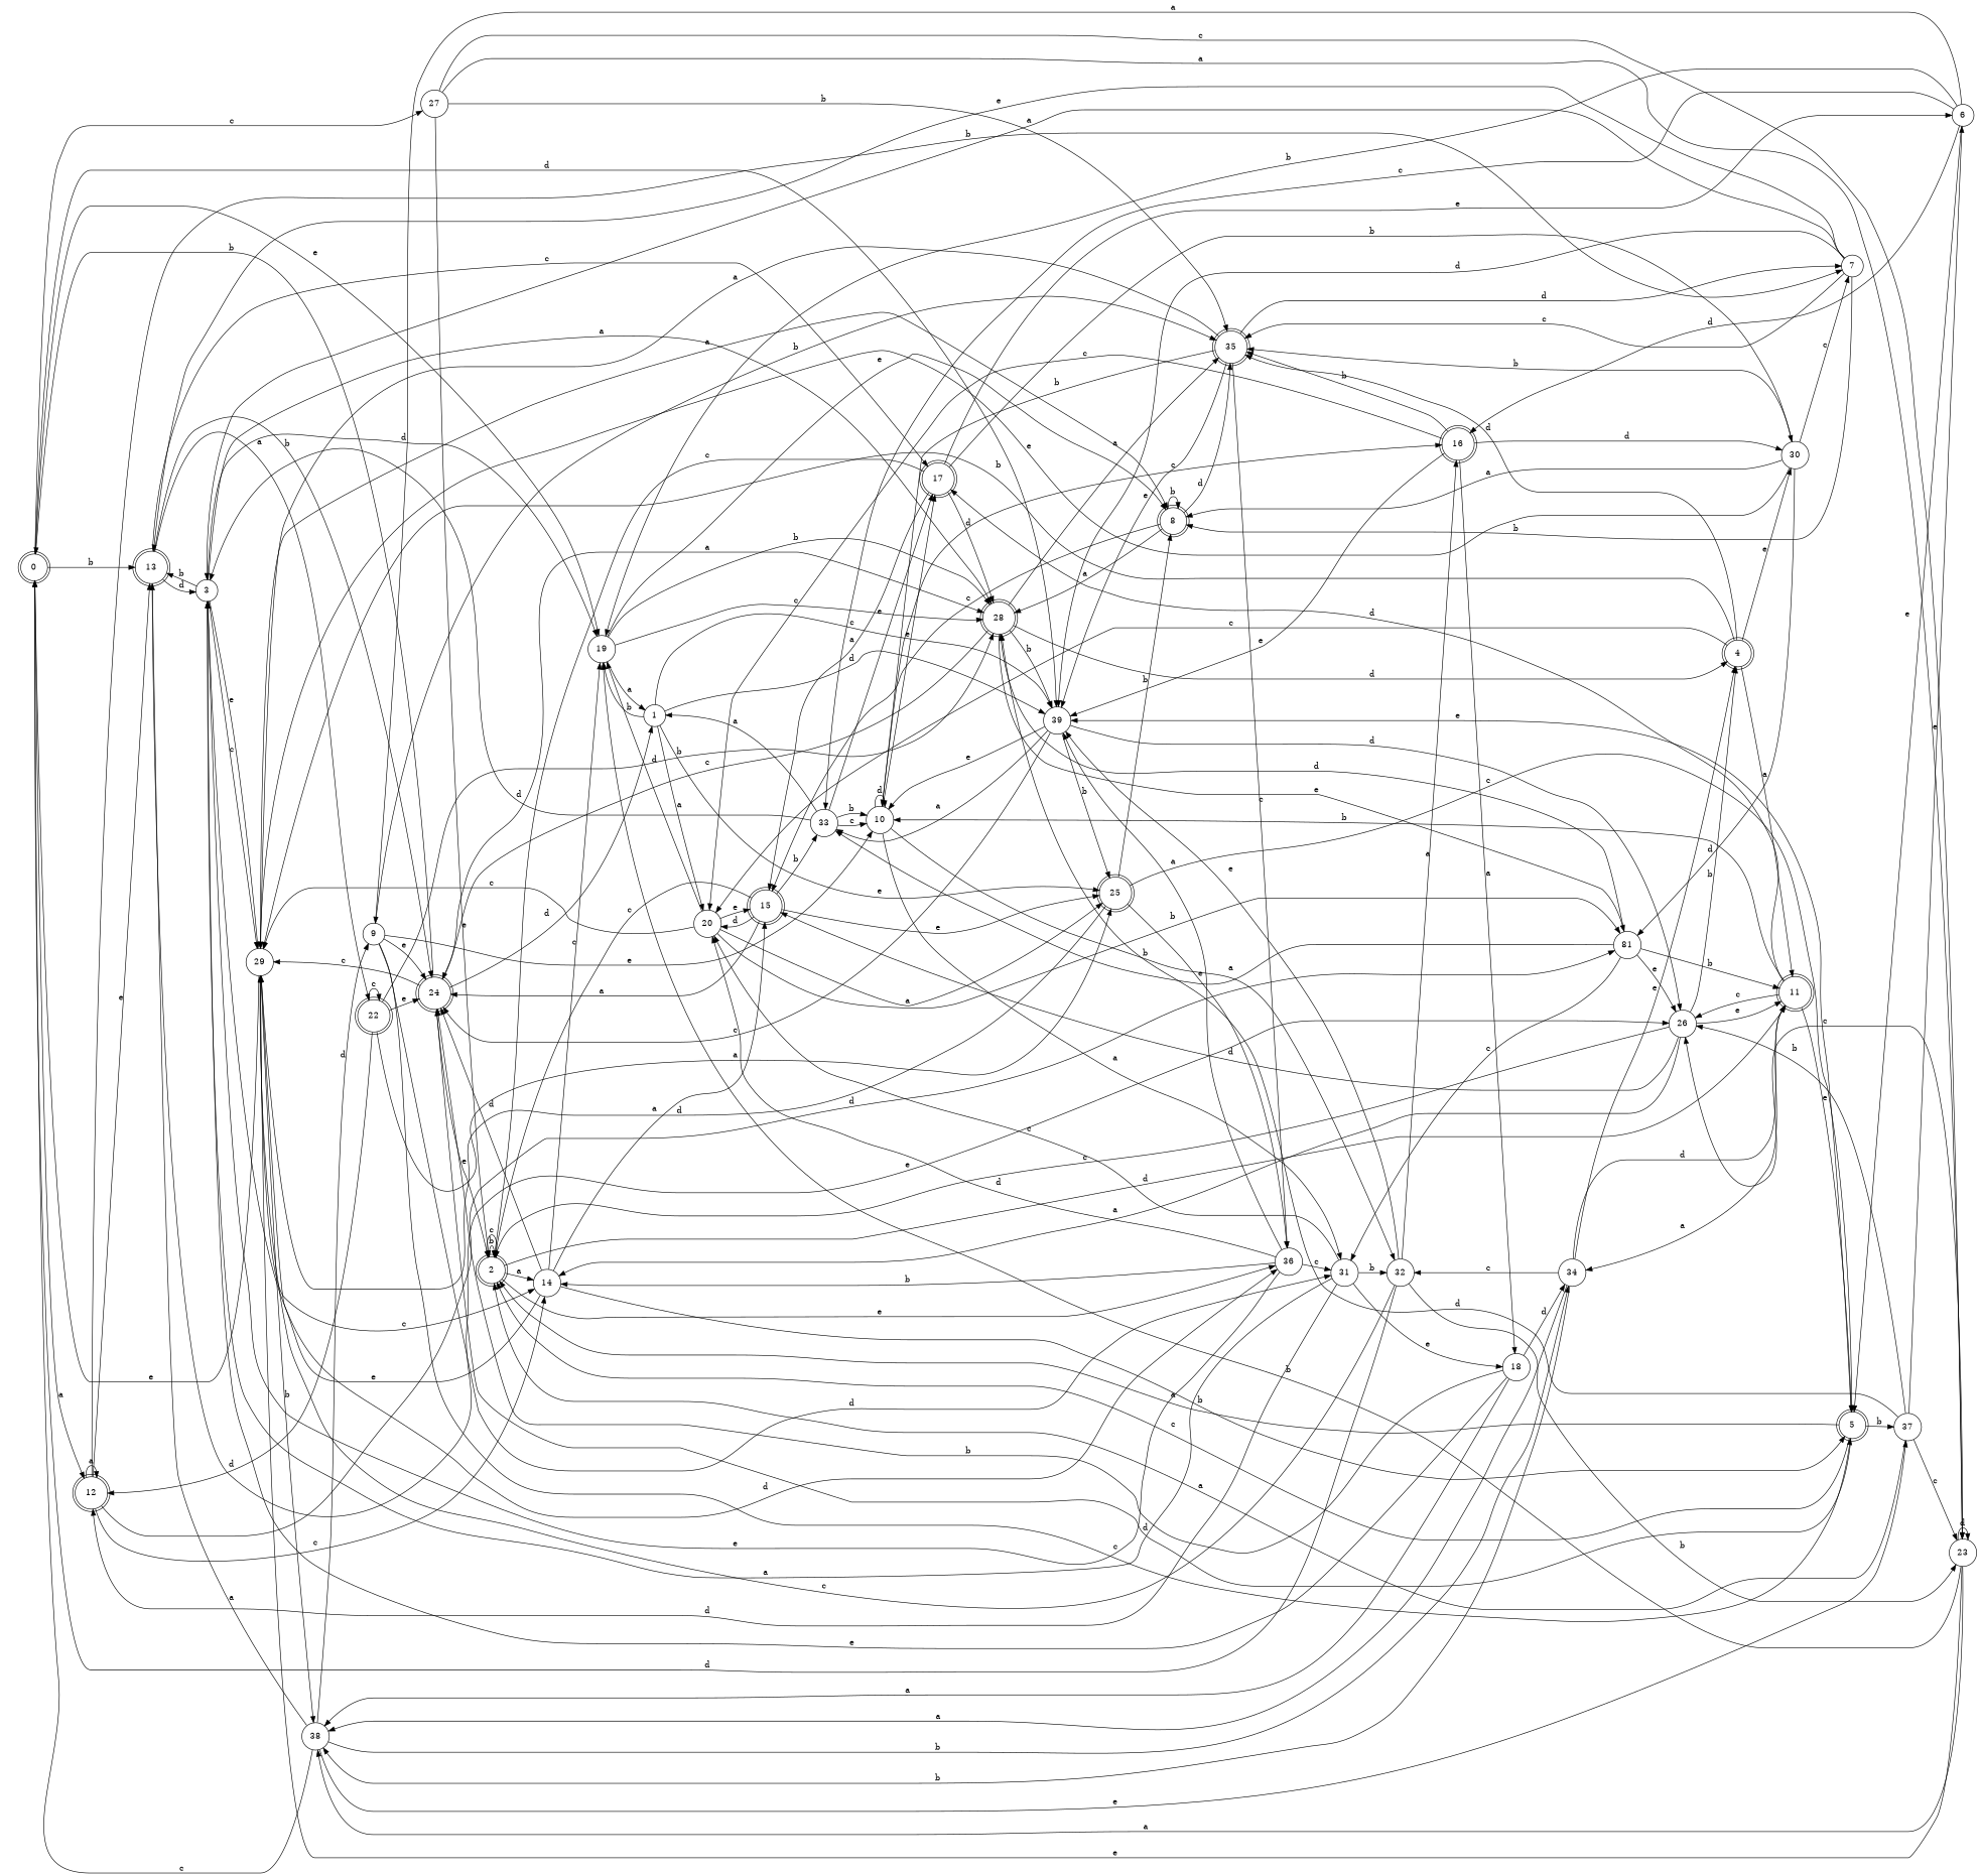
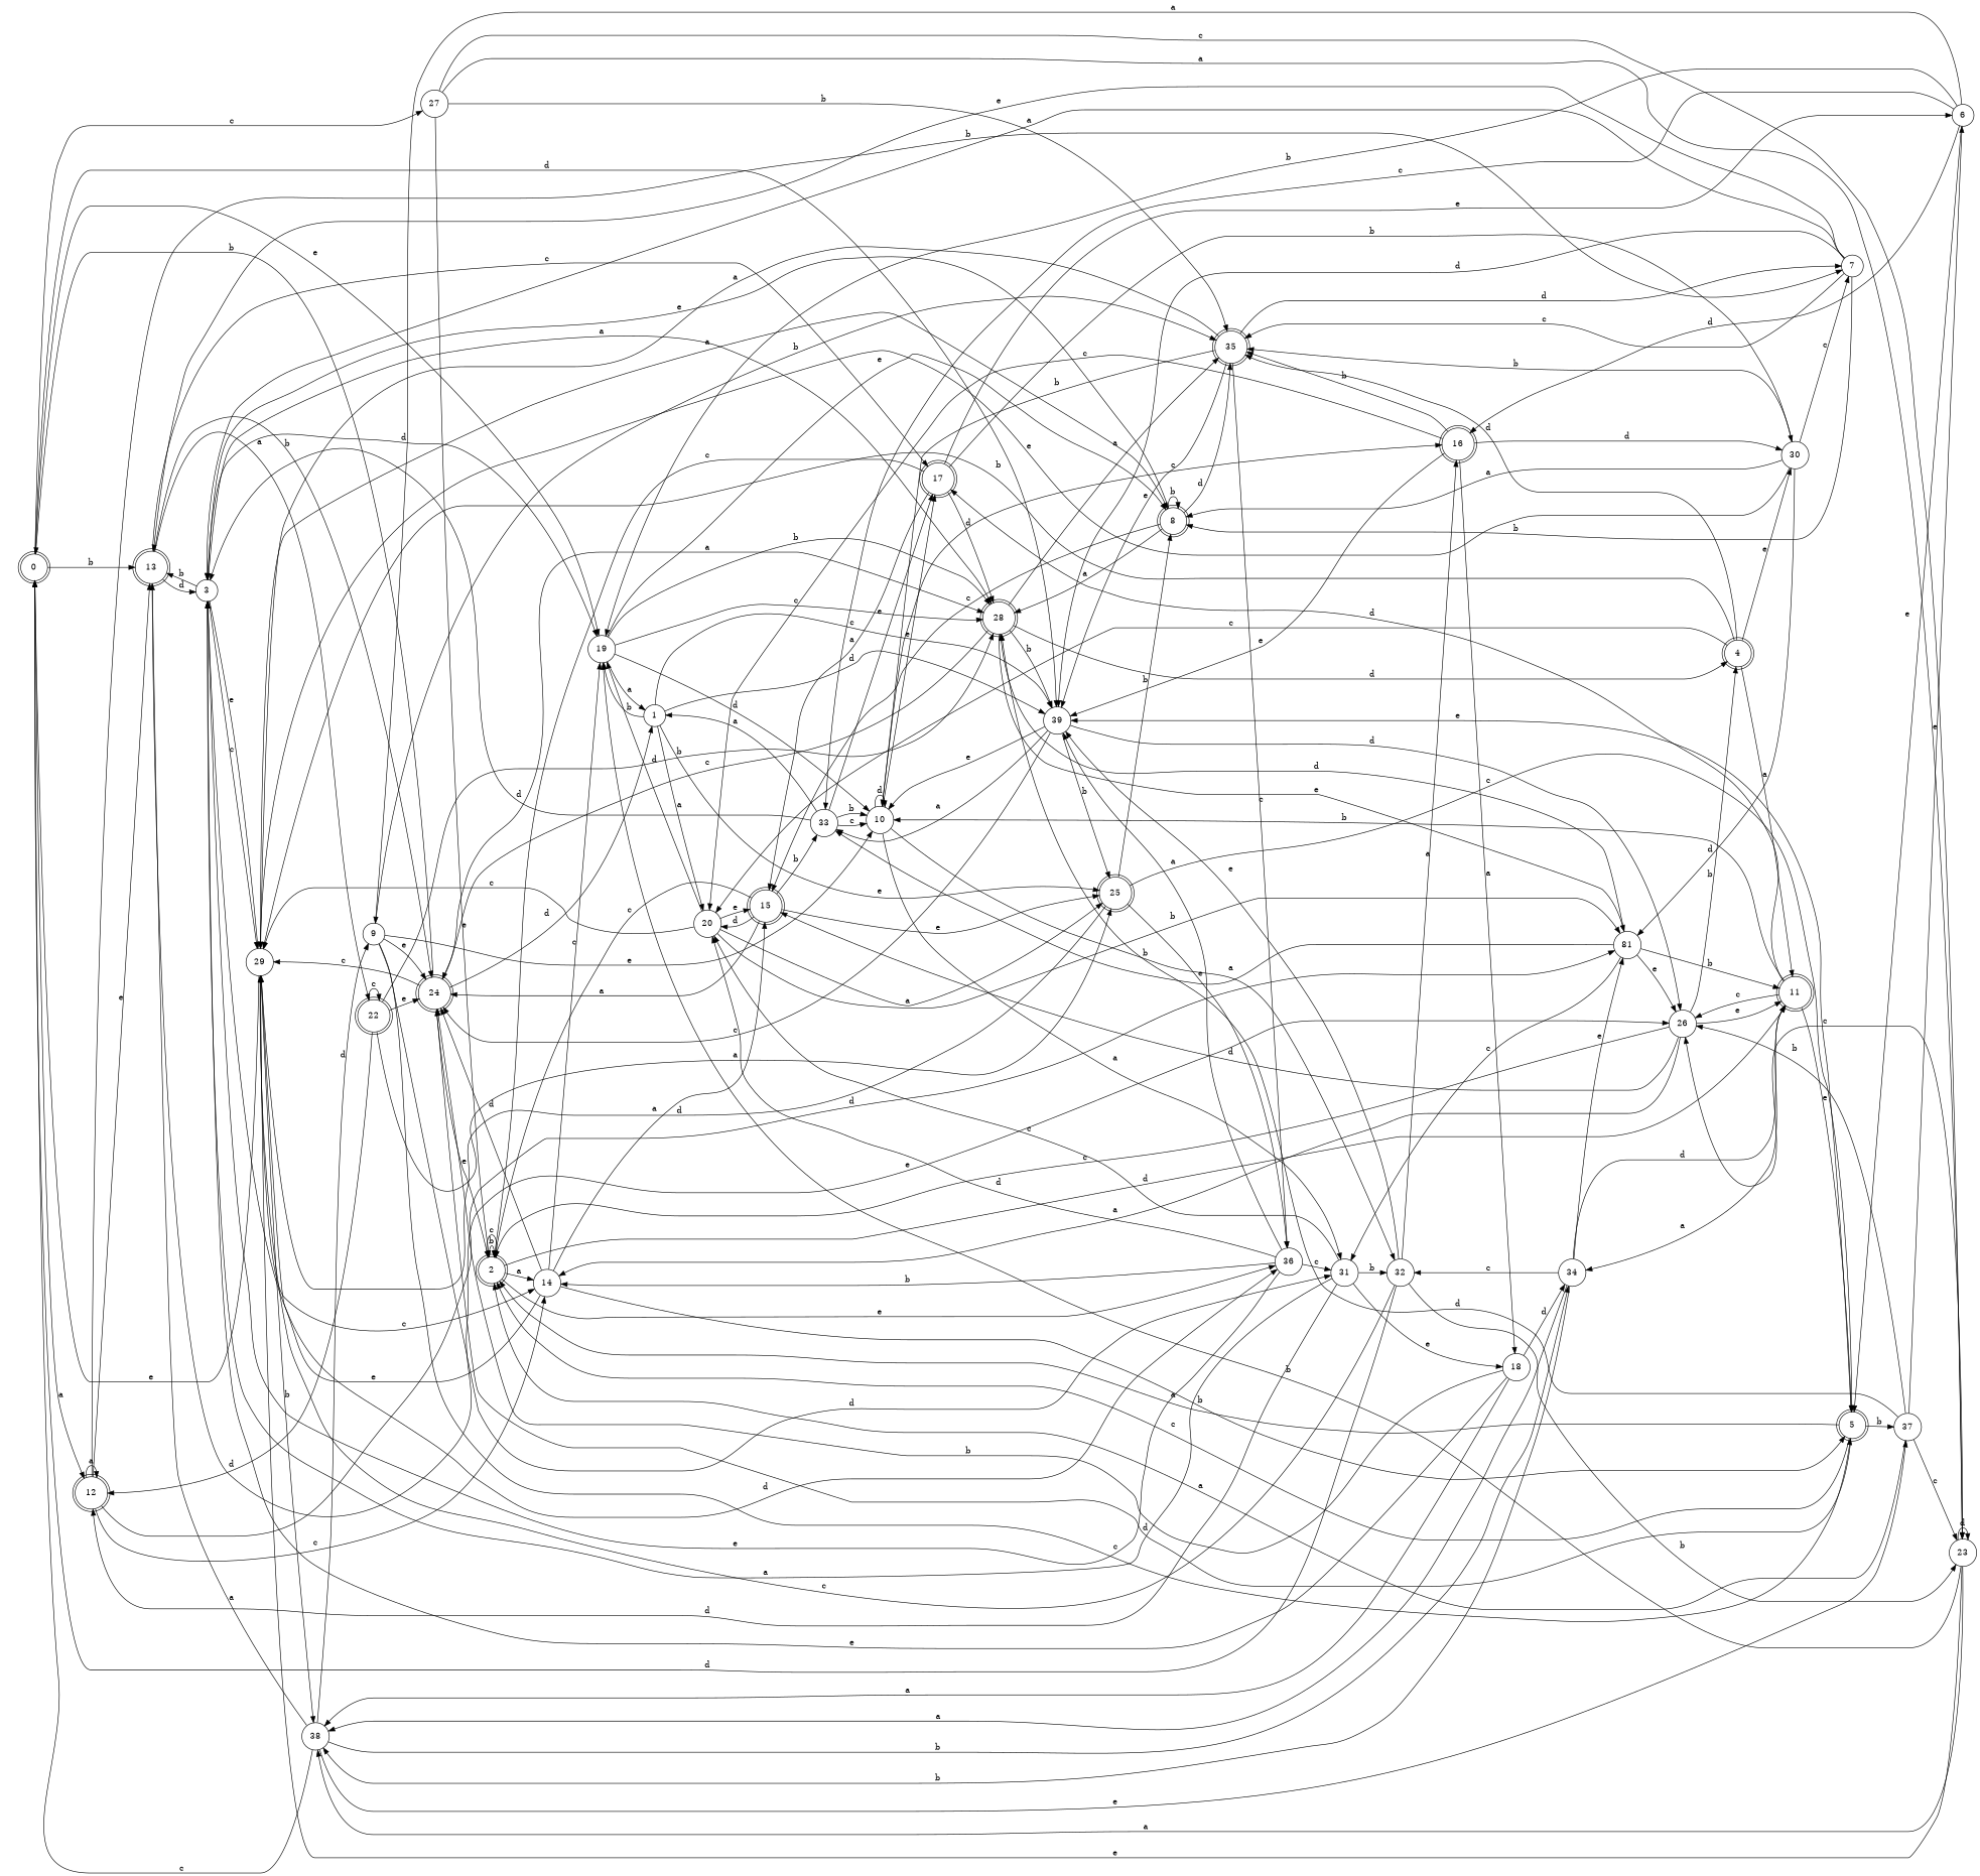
  digraph {
    rankdir=LR
    node [color=black fillcolor=white shape=circle style=filled]
    n1 [label=0 shape=doublecircle style="rounded,filled"]
    n2 [label=12 shape=doublecircle style="rounded,filled"]
    n3 [label=13 shape=doublecircle style="rounded,filled"]
    n4 [label=19]
    n5 [label=27]
    n6 [label=39]
    n7 [label=14]
    n8 [label=7]
    n9 [label=81]
    n10 [label=3]
    n11 [label=24 shape=doublecircle style="rounded,filled"]
    n12 [label=17 shape=doublecircle style="rounded,filled"]
    n13 [label=26]
    n14 [label=22 shape=doublecircle style="rounded,filled"]
    n15 [label=1]
    n16 [label=28 shape=doublecircle style="rounded,filled"]
    n17 [label=8 shape=doublecircle style="rounded,filled"]
    n18 [label=10]
    n19 [label=2 shape=doublecircle style="rounded,filled"]
    n20 [label=35 shape=doublecircle style="rounded,filled"]
    n21 [label=23]
    n22 [label=25 shape=doublecircle style="rounded,filled"]
    n23 [label=33]
    n24 [label=20]
    n25 [label=29]
    n26 [label=15 shape=doublecircle style="rounded,filled"]
    n27 [label=36]
    n28 [label=5 shape=doublecircle style="rounded,filled"]
    n29 [label=11 shape=doublecircle style="rounded,filled"]
    n30 [label=34]
    n31 [label=31]
    n32 [label=4 shape=doublecircle style="rounded,filled"]
    n33 [label=38]
    n34 [label=30]
    n35 [label=37]
    n36 [label=6]
    n37 [label=9]
    n38 [label=16 shape=doublecircle style="rounded,filled"]
    n39 [label=18]
    n40 [label=32]
    n1 -> n2 [label=a]
    n1 -> n3 [label=b]
    n1 -> n4 [label=e]
    n1 -> n5 [label=c]
    n1 -> n6 [label=d]
    n2 -> n2 [label=a]
    n2 -> n3 [label=e]
    n2 -> n7 [label=c]
    n2 -> n8 [label=b]
    n2 -> n9 [label=d]
    n3 -> n10 [label=d]
    n3 -> n11 [label=b]
    n3 -> n12 [label=c]
    n3 -> n13 [label=e]
    n3 -> n14 [label=a]
    n4 -> n15 [label=a]
    n4 -> n16 [label=b]
    n4 -> n16 [label=c]
    n4 -> n17 [label=e]
+   n4 -> n18 [label=d]
    n5 -> n19 [label=e]
    n5 -> n20 [label=b]
    n5 -> n21 [label=a]
    n5 -> n21 [label=c]
    n6 -> n11 [label=c]
    n6 -> n13 [label=d]
    n6 -> n18 [label=e]
    n6 -> n22 [label=b]
    n6 -> n23 [label=a]
    n7 -> n4 [label=c]
    n7 -> n10 [label=e]
    n7 -> n11 [label=d]
    n7 -> n26 [label=a]
    n7 -> n28 [label=b]
    n8 -> n3 [label=e]
    n8 -> n6 [label=d]
    n8 -> n10 [label=a]
    n8 -> n17 [label=b]
    n8 -> n20 [label=c]
    n9 -> n13 [label=e]
    n9 -> n16 [label=d]
    n9 -> n23 [label=a]
    n9 -> n29 [label=b]
    n9 -> n31 [label=c]
    n10 -> n3 [label=b]
    n10 -> n4 [label=d]
    n10 -> n16 [label=a]
    n10 -> n25 [label=c]
    n10 -> n25 [label=e]
    n11 -> n1 [label=b]
    n11 -> n15 [label=d]
    n11 -> n16 [label=a]
    n11 -> n19 [label=e]
    n11 -> n25 [label=c]
    n12 -> n16 [label=d]
    n12 -> n19 [label=c]
    n12 -> n26 [label=a]
    n12 -> n34 [label=b]
    n12 -> n36 [label=e]
    n13 -> n7 [label=a]
    n13 -> n19 [label=c]
    n13 -> n26 [label=d]
    n13 -> n29 [label=e]
    n13 -> n32 [label=b]
    n14 -> n2 [label=d]
    n14 -> n11 [label=e]
    n14 -> n14 [label=c]
    n14 -> n16 [label=b]
    n14 -> n22 [label=a]
    n15 -> n4 [label=b]
    n15 -> n6 [label=c]
    n15 -> n6 [label=d]
    n15 -> n22 [label=e]
    n15 -> n24 [label=a]
    n16 -> n6 [label=b]
    n16 -> n9 [label=e]
    n16 -> n11 [label=c]
    n16 -> n20 [label=a]
    n16 -> n32 [label=d]
+   n17 -> n10 [label=e]
    n17 -> n16 [label=a]
    n17 -> n17 [label=b]
    n17 -> n20 [label=d]
    n17 -> n26 [label=c]
    n18 -> n12 [label=e]
    n18 -> n18 [label=d]
    n18 -> n31 [label=a]
    n18 -> n38 [label=c]
    n18 -> n40 [label=b]
    n19 -> n7 [label=a]
    n19 -> n19 [label=b]
    n19 -> n19 [label=c]
    n19 -> n27 [label=e]
    n19 -> n29 [label=d]
    n20 -> n6 [label=e]
    n20 -> n8 [label=d]
    n20 -> n18 [label=b]
    n20 -> n25 [label=a]
    n20 -> n27 [label=c]
    n21 -> n4 [label=b]
    n21 -> n13 [label=c]
    n21 -> n21 [label=d]
    n21 -> n25 [label=e]
    n21 -> n33 [label=a]
    n22 -> n17 [label=b]
    n22 -> n25 [label=d]
    n22 -> n27 [label=e]
    n22 -> n28 [label=c]
    n23 -> n10 [label=d]
    n23 -> n12 [label=e]
    n23 -> n15 [label=a]
    n23 -> n18 [label=b]
    n23 -> n18 [label=c]
    n24 -> n4 [label=d]
    n24 -> n9 [label=b]
    n24 -> n22 [label=a]
    n24 -> n25 [label=c]
    n24 -> n26 [label=e]
    n25 -> n1 [label=e]
    n25 -> n7 [label=c]
    n25 -> n17 [label=a]
    n25 -> n27 [label=d]
    n25 -> n33 [label=b]
    n26 -> n11 [label=a]
    n26 -> n19 [label=c]
    n26 -> n22 [label=e]
    n26 -> n23 [label=b]
    n26 -> n24 [label=d]
    n27 -> n6 [label=a]
    n27 -> n7 [label=b]
    n27 -> n10 [label=e]
    n27 -> n24 [label=d]
    n27 -> n31 [label=c]
    n28 -> n6 [label=e]
    n28 -> n11 [label=d]
    n28 -> n19 [label=a]
    n28 -> n19 [label=c]
    n28 -> n35 [label=b]
    n29 -> n12 [label=d]
    n29 -> n13 [label=c]
    n29 -> n18 [label=b]
    n29 -> n28 [label=e]
    n29 -> n30 [label=a]
    n30 -> n29 [label=d]
-   n30 -> n32 [label=e]
+   n30 -> n9 [label=e]
    n30 -> n33 [label=a]
    n30 -> n33 [label=b]
    n30 -> n40 [label=c]
    n31 -> n2 [label=d]
    n31 -> n10 [label=a]
    n31 -> n24 [label=c]
    n31 -> n39 [label=e]
    n31 -> n40 [label=b]
    n32 -> n20 [label=d]
    n32 -> n24 [label=c]
    n32 -> n25 [label=b]
    n32 -> n29 [label=a]
    n32 -> n34 [label=e]
    n33 -> n1 [label=c]
    n33 -> n3 [label=a]
    n33 -> n30 [label=b]
    n33 -> n35 [label=e]
    n33 -> n37 [label=d]
    n34 -> n8 [label=c]
    n34 -> n9 [label=d]
    n34 -> n17 [label=a]
    n34 -> n20 [label=b]
    n34 -> n25 [label=e]
    n35 -> n13 [label=b]
    n35 -> n16 [label=d]
    n35 -> n19 [label=a]
    n35 -> n21 [label=c]
    n35 -> n36 [label=e]
    n36 -> n4 [label=b]
    n36 -> n23 [label=c]
    n36 -> n28 [label=e]
    n36 -> n37 [label=a]
    n36 -> n38 [label=d]
    n37 -> n11 [label=e]
    n37 -> n18 [label=e]
    n37 -> n20 [label=b]
    n37 -> n28 [label=c]
    n37 -> n31 [label=d]
    n38 -> n6 [label=e]
    n38 -> n20 [label=b]
    n38 -> n24 [label=c]
    n38 -> n34 [label=d]
    n38 -> n39 [label=a]
    n39 -> n10 [label=e]
    n39 -> n11 [label=b]
    n39 -> n30 [label=d]
    n39 -> n33 [label=a]
    n40 -> n1 [label=d]
    n40 -> n6 [label=e]
    n40 -> n21 [label=b]
    n40 -> n25 [label=c]
    n40 -> n38 [label=a]
  }
